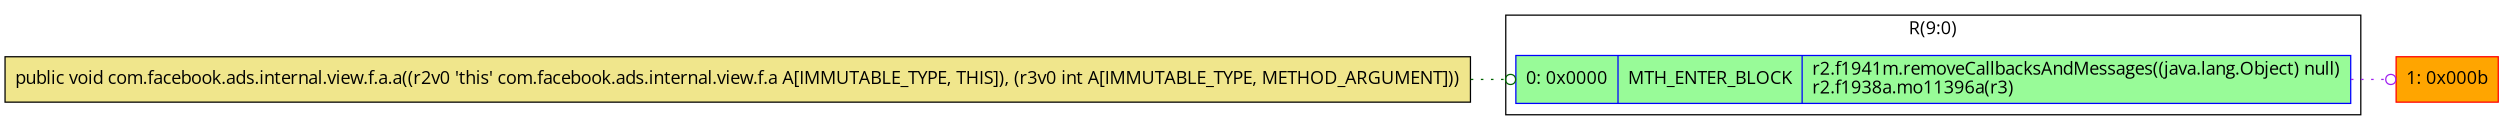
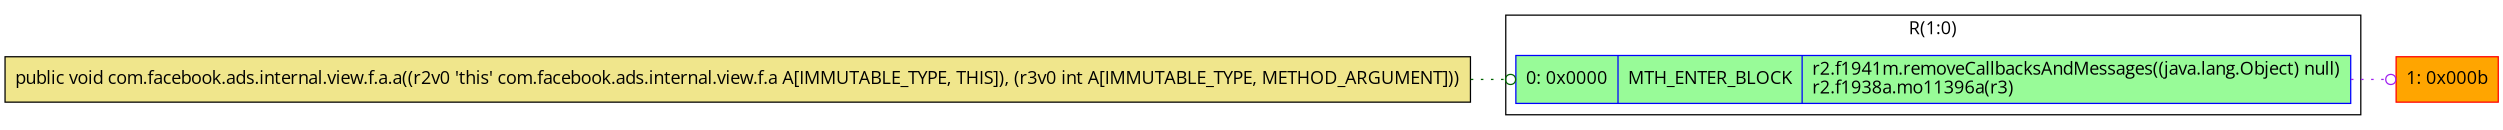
  digraph {
    rankdir=LR
    fontname="Open Sans"
    node [shape=record style=filled fontname="Open Sans"]
    edge [style=dotted arrowhead=odot fontname="Open Sans"]
    n1 [color=blue label="{0\:\ 0x0000|MTH_ENTER_BLOCK\l|r2.f1941m.removeCallbacksAndMessages((java.lang.Object) null)\lr2.f1938a.mo11396a(r3)\l}" fillcolor=palegreen]
    n2 [color=red label="{1\:\ 0x000b}" fillcolor=orange]
    n3 [label="{public void com.facebook.ads.internal.view.f.a.a((r2v0 'this' com.facebook.ads.internal.view.f.a A[IMMUTABLE_TYPE, THIS]), (r3v0 int A[IMMUTABLE_TYPE, METHOD_ARGUMENT])) }" fillcolor=khaki]
    subgraph cluster_1 {
-     label="R(9:0)"
+     label="R(1:0)"
      n1
    }
    n1 -> n2 [color=purple]
    n3 -> n1 [color=darkgreen]
  }
